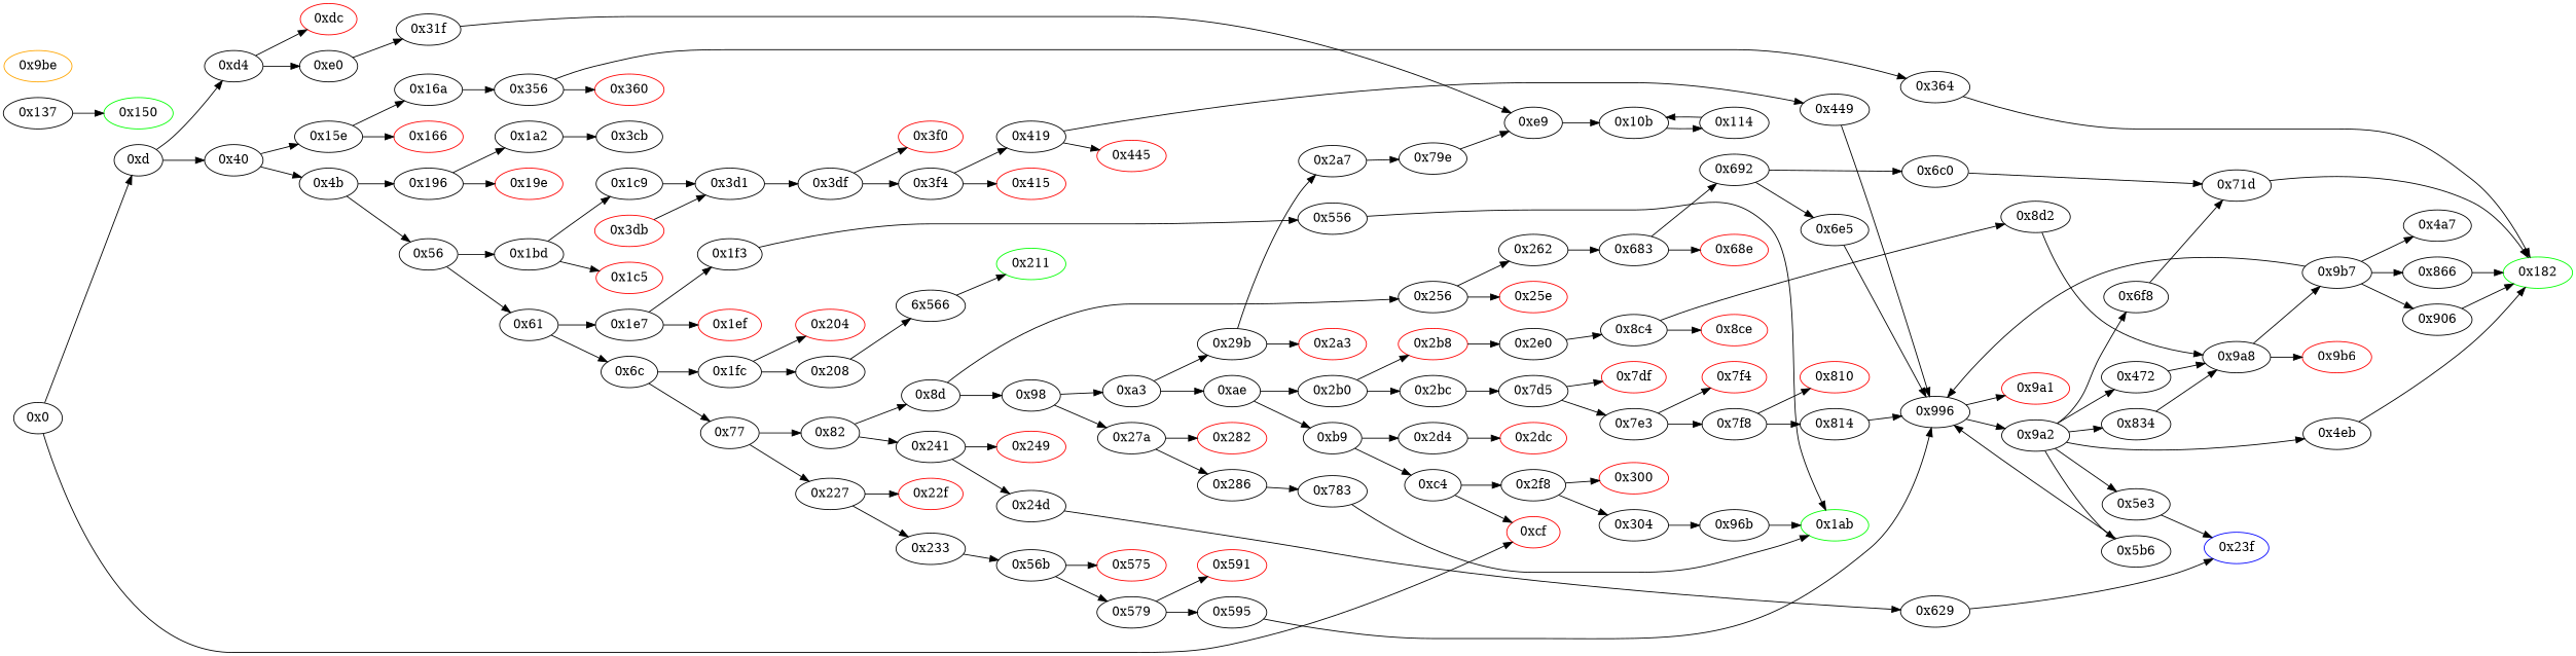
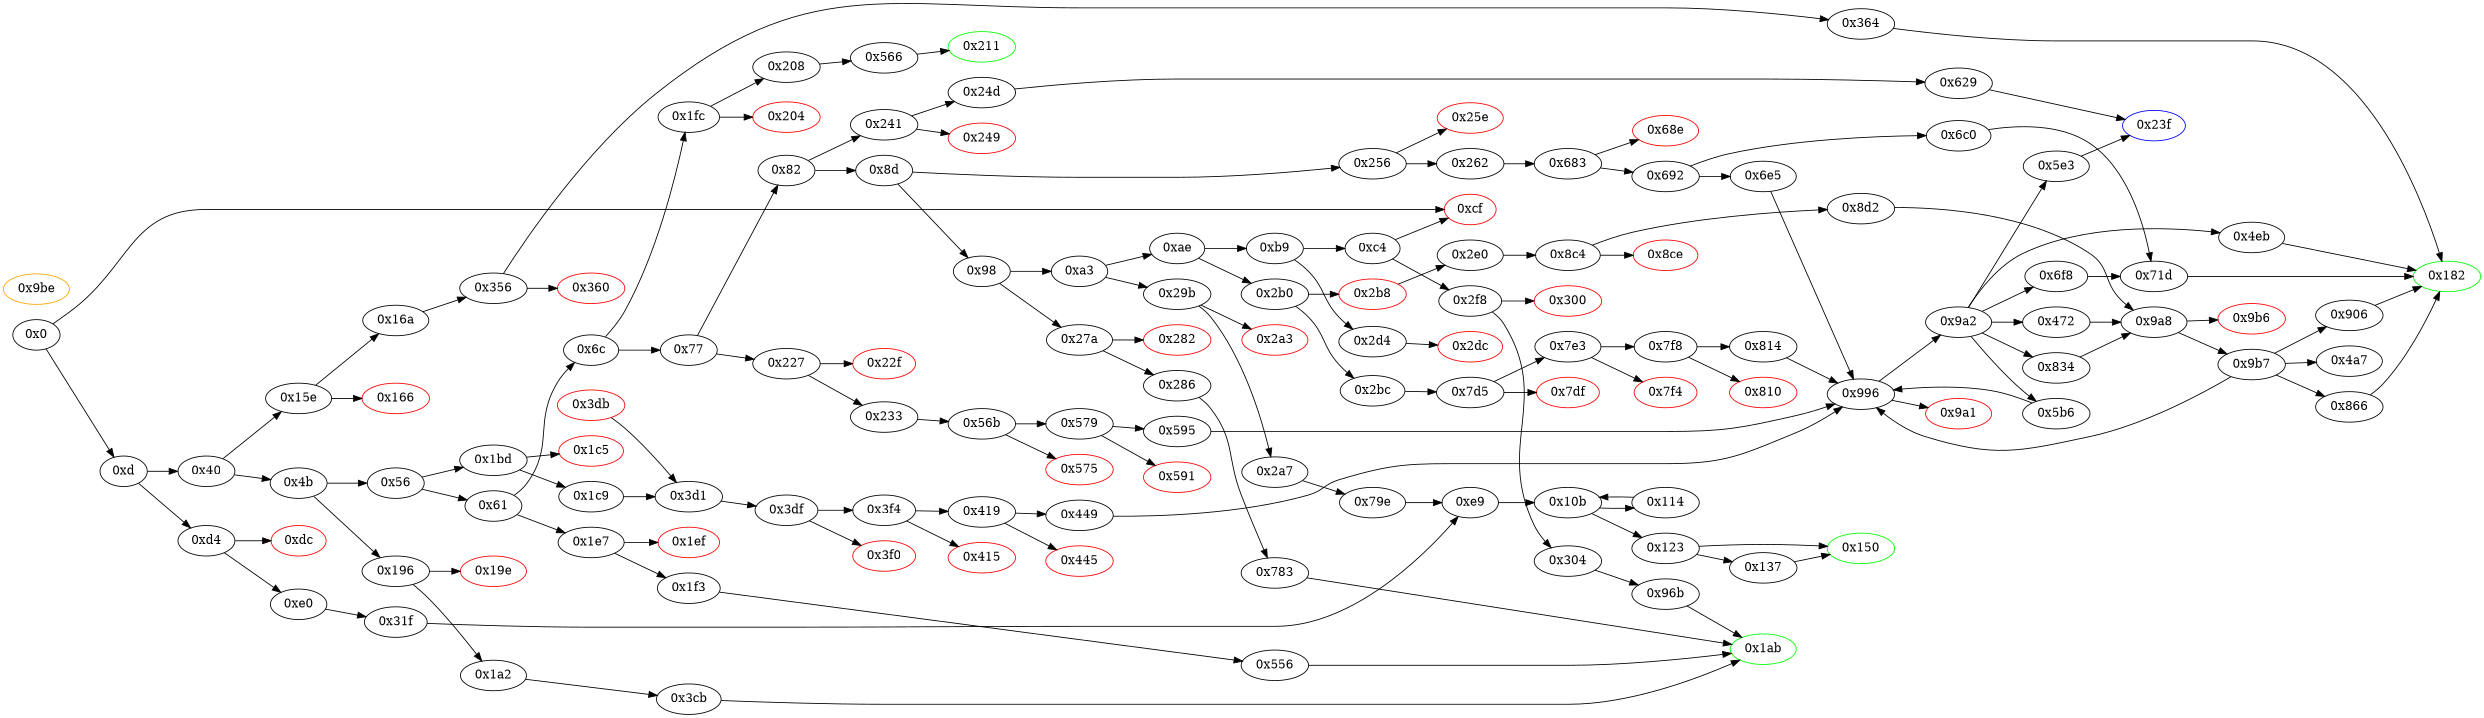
  strict digraph {
    rankdir=LR
    node [fillcolor=white style=filled]
    "0x25e" [color=red]
    "0x256"
    "0x262"
    "0x683"
    "0x9a1" [color=red]
    "0x415" [color=red]
    "0x814"
    "0x996"
    "0x9a2"
    "0x445" [color=red]
    "0x419"
    "0x449"
    "0x3d1"
    "0x3df"
    "0x3db" [color=red]
    "0x3f4"
    "0x3f0" [color=red]
    "0x166" [color=red]
    "0x150" [color=green]
    "0x137"
    "0x31f"
    "0xe9"
    "0x10b"
    "0x77"
    "0x82"
    "0x227"
    "0x8d"
    "0x241"
    "0x233"
    "0x22f" [color=red]
    "0x1bd"
    "0x1c9"
    "0x1c5" [color=red]
    "0x29b"
    "0x2a7"
    "0x2a3" [color=red]
    "0x79e"
    "0x1ab" [color=green]
    "0x556"
    "0x9be" [color=orange]
    "0x2b0"
    "0x2bc"
    "0x2b8" [color=red]
    "0x7d5"
    "0x2e0"
    "0xdc" [color=red]
    "0x2dc" [color=red]
    "0x23f" [color=blue]
    "0x595"
    "0x182" [color=green]
    "0x906"
    "0x208"
-   "0x566" [label="6x566"]
+   "0x566"
    "0x211" [color=green]
    "0x360" [color=red]
    "0x7df" [color=red]
    "0x7e3"
    "0x98"
    "0xa3"
    "0x27a"
    "0x249" [color=red]
    "0x24d"
    "0x9b6" [color=red]
    "0x114"
+   "0x123"
    "0x834"
    "0x9a8"
    "0x9b7"
    "0xae"
    "0xb9"
    "0x5e3"
    "0x810" [color=red]
    "0x692"
    "0x68e" [color=red]
    n75 [label="0x6e5"]
    "0x6c0"
    "0x6f8"
    "0x71d"
    "0x61"
    "0x6c"
    "0x1e7"
    "0x1fc"
    "0x1f3"
    "0x1ef" [color=red]
    "0x7f8"
    "0x286"
    "0x783"
    "0x282" [color=red]
    "0x204" [color=red]
    "0x356"
    "0x364"
    "0x2d4"
    "0xc4"
    "0xcf" [color=red]
    "0x2f8"
    "0x4eb"
    "0x5b6"
    "0x472"
    "0x4a7"
    "0x866"
    "0x629"
    "0x40"
    "0x4b"
    "0x15e"
    "0x196"
    "0x56"
    "0x16a"
    "0x56b"
    "0xd"
    "0xd4"
    "0xe0"
    "0x8c4"
    "0x575" [color=red]
    "0x579"
    "0x591" [color=red]
    "0x8ce" [color=red]
    "0x8d2"
    "0x7f4" [color=red]
    "0x304"
    "0x300" [color=red]
    "0x3cb"
    "0x1a2"
    "0x19e" [color=red]
    "0x96b"
    "0x0"
    "0x256" -> "0x25e"
    "0x256" -> "0x262"
    "0x262" -> "0x683"
    "0x683" -> "0x692"
    "0x683" -> "0x68e"
    "0x814" -> "0x996"
    "0x996" -> "0x9a1"
    "0x996" -> "0x9a2"
    "0x9a2" -> "0x834"
    "0x9a2" -> "0x5e3"
    "0x9a2" -> "0x6f8"
    "0x9a2" -> "0x4eb"
    "0x9a2" -> "0x5b6"
    "0x9a2" -> "0x472"
    "0x419" -> "0x445"
    "0x419" -> "0x449"
    "0x449" -> "0x996"
    "0x3d1" -> "0x3df"
    "0x3df" -> "0x3f4"
    "0x3df" -> "0x3f0"
    "0x3db" -> "0x3d1"
    "0x3f4" -> "0x415"
    "0x3f4" -> "0x419"
    "0x137" -> "0x150"
    "0x31f" -> "0xe9"
    "0xe9" -> "0x10b"
    "0x10b" -> "0x114"
+   "0x10b" -> "0x123"
    "0x77" -> "0x82"
    "0x77" -> "0x227"
    "0x82" -> "0x8d"
    "0x82" -> "0x241"
    "0x227" -> "0x233"
    "0x227" -> "0x22f"
    "0x8d" -> "0x256"
    "0x8d" -> "0x98"
    "0x241" -> "0x249"
    "0x241" -> "0x24d"
    "0x233" -> "0x56b"
    "0x1bd" -> "0x1c9"
    "0x1bd" -> "0x1c5"
    "0x1c9" -> "0x3d1"
    "0x29b" -> "0x2a7"
    "0x29b" -> "0x2a3"
    "0x2a7" -> "0x79e"
    "0x79e" -> "0xe9"
    "0x556" -> "0x1ab"
    "0x2b0" -> "0x2bc"
    "0x2b0" -> "0x2b8"
    "0x2bc" -> "0x7d5"
    "0x2b8" -> "0x2e0"
    "0x7d5" -> "0x7df"
    "0x7d5" -> "0x7e3"
    "0x2e0" -> "0x8c4"
    "0x595" -> "0x996"
    "0x906" -> "0x182"
    "0x208" -> "0x566"
    "0x566" -> "0x211"
    "0x7e3" -> "0x7f8"
    "0x7e3" -> "0x7f4"
    "0x98" -> "0xa3"
    "0x98" -> "0x27a"
    "0xa3" -> "0x29b"
    "0xa3" -> "0xae"
    "0x27a" -> "0x286"
    "0x27a" -> "0x282"
    "0x24d" -> "0x629"
    "0x114" -> "0x10b"
+   "0x123" -> "0x150"
+   "0x123" -> "0x137"
    "0x834" -> "0x9a8"
    "0x9a8" -> "0x9b6"
    "0x9a8" -> "0x9b7"
    "0x9b7" -> "0x996"
    "0x9b7" -> "0x906"
    "0x9b7" -> "0x4a7"
    "0x9b7" -> "0x866"
    "0xae" -> "0x2b0"
    "0xae" -> "0xb9"
    "0xb9" -> "0x2d4"
    "0xb9" -> "0xc4"
    "0x5e3" -> "0x23f"
    "0x692" -> n75
    "0x692" -> "0x6c0"
    n75 -> "0x996"
    "0x6c0" -> "0x71d"
    "0x6f8" -> "0x71d"
    "0x71d" -> "0x182"
    "0x61" -> "0x6c"
    "0x61" -> "0x1e7"
    "0x6c" -> "0x77"
    "0x6c" -> "0x1fc"
    "0x1e7" -> "0x1f3"
    "0x1e7" -> "0x1ef"
    "0x1fc" -> "0x208"
    "0x1fc" -> "0x204"
    "0x1f3" -> "0x556"
    "0x7f8" -> "0x814"
    "0x7f8" -> "0x810"
    "0x286" -> "0x783"
    "0x783" -> "0x1ab"
    "0x356" -> "0x360"
    "0x356" -> "0x364"
    "0x364" -> "0x182"
    "0x2d4" -> "0x2dc"
    "0xc4" -> "0xcf"
    "0xc4" -> "0x2f8"
    "0x2f8" -> "0x304"
    "0x2f8" -> "0x300"
    "0x4eb" -> "0x182"
    "0x5b6" -> "0x996"
    "0x472" -> "0x9a8"
    "0x866" -> "0x182"
    "0x629" -> "0x23f"
    "0x40" -> "0x4b"
    "0x40" -> "0x15e"
    "0x4b" -> "0x196"
    "0x4b" -> "0x56"
    "0x15e" -> "0x166"
    "0x15e" -> "0x16a"
    "0x196" -> "0x1a2"
    "0x196" -> "0x19e"
    "0x56" -> "0x1bd"
    "0x56" -> "0x61"
    "0x16a" -> "0x356"
    "0x56b" -> "0x575"
    "0x56b" -> "0x579"
    "0xd" -> "0x40"
    "0xd" -> "0xd4"
    "0xd4" -> "0xdc"
    "0xd4" -> "0xe0"
    "0xe0" -> "0x31f"
    "0x8c4" -> "0x8ce"
    "0x8c4" -> "0x8d2"
    "0x579" -> "0x595"
    "0x579" -> "0x591"
    "0x8d2" -> "0x9a8"
    "0x304" -> "0x96b"
+   "0x3cb" -> "0x1ab"
    "0x1a2" -> "0x3cb"
    "0x96b" -> "0x1ab"
    "0x0" -> "0xcf"
    "0x0" -> "0xd"
  }
